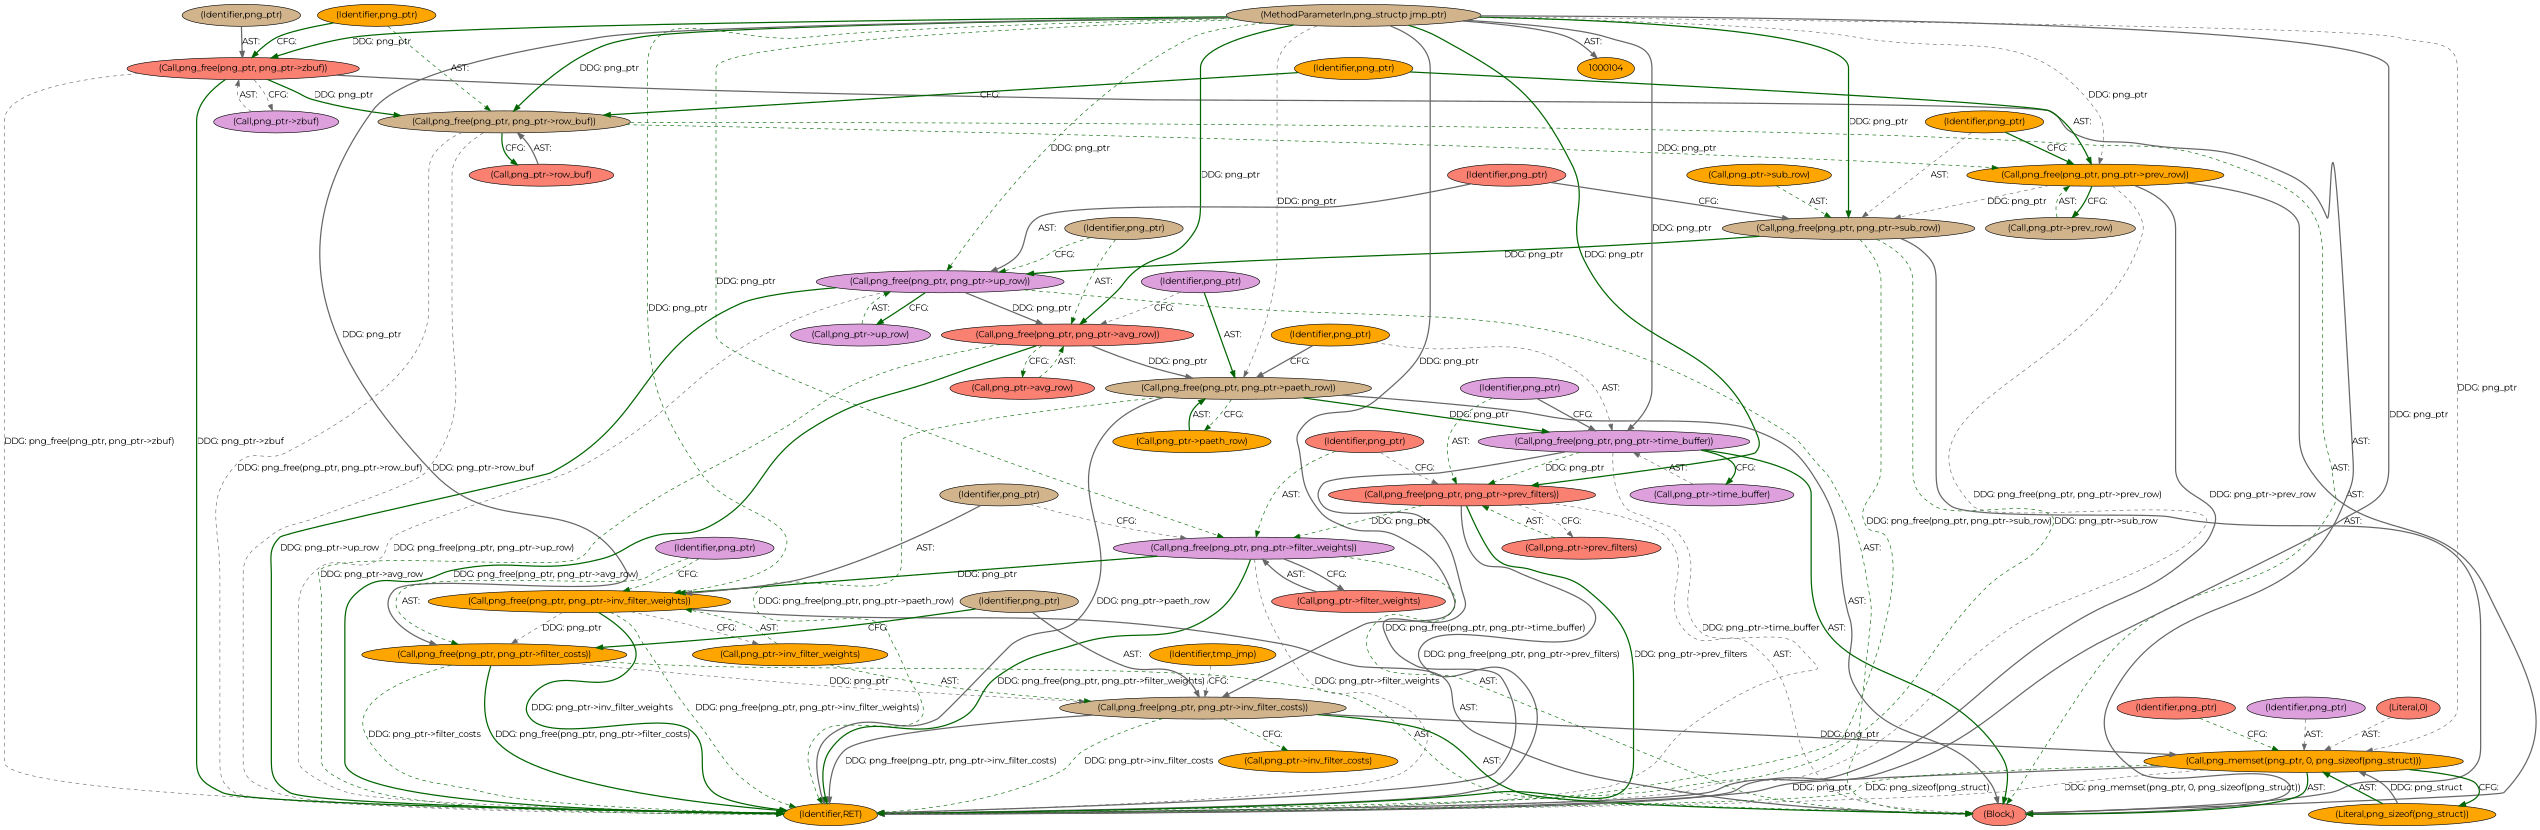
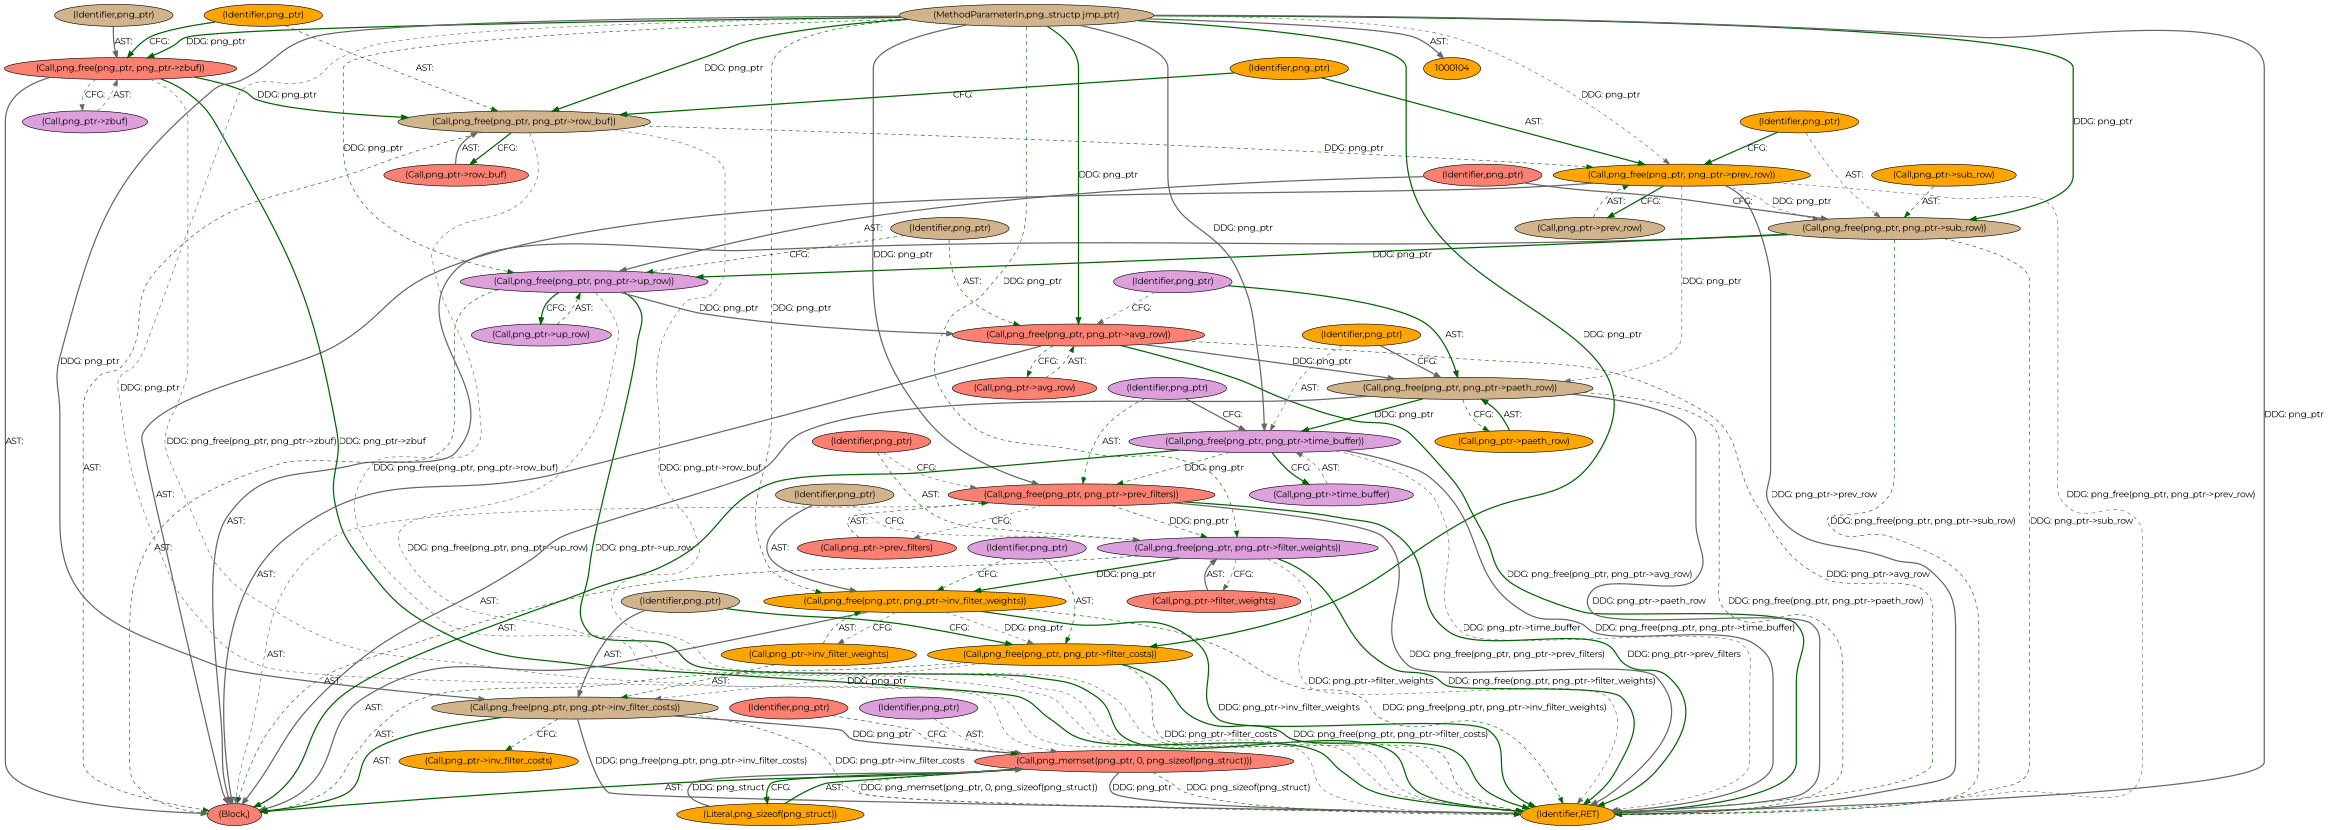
  digraph {
    fontname=Montserrat
    node [fillcolor=orange fontname=Montserrat style=filled]
    edge [color=darkgreen fontname=Montserrat style=dashed]
    n1 [label="(Call,png_free(png_ptr, png_ptr->prev_row))"]
    n2 [fillcolor=tan label="(Call,png_free(png_ptr, png_ptr->sub_row))"]
    n3 [label="(Identifier,RET)"]
    n4 [fillcolor=tan label="(Call,png_ptr->prev_row)"]
    n5 [fillcolor=salmon label="(Block,)"]
    n6 [fillcolor=plum label="(Call,png_free(png_ptr, png_ptr->up_row))"]
    n7 [fillcolor=tan label="(Call,png_free(png_ptr, png_ptr->row_buf))"]
    n8 [fillcolor=salmon label="(Call,png_ptr->row_buf)"]
    n9 [fillcolor=salmon label="(Call,png_free(png_ptr, png_ptr->zbuf))"]
    n10 [fillcolor=plum label="(Call,png_ptr->zbuf)"]
    n11 [fillcolor=tan label="(MethodParameterIn,png_structp jmp_ptr)"]
    n12 [fillcolor=salmon label="(Call,png_free(png_ptr, png_ptr->avg_row))"]
    n13 [fillcolor=tan label="(Call,png_free(png_ptr, png_ptr->paeth_row))"]
    n14 [fillcolor=plum label="(Call,png_free(png_ptr, png_ptr->time_buffer))"]
    n15 [fillcolor=salmon label="(Call,png_free(png_ptr, png_ptr->prev_filters))"]
    n16 [fillcolor=plum label="(Call,png_free(png_ptr, png_ptr->filter_weights))"]
    n17 [label="(Call,png_free(png_ptr, png_ptr->inv_filter_weights))"]
    n18 [label="(Call,png_free(png_ptr, png_ptr->filter_costs))"]
    n19 [fillcolor=tan label="(Call,png_free(png_ptr, png_ptr->inv_filter_costs))"]
-   n20 [label="(Call,png_memset(png_ptr, 0, png_sizeof(png_struct)))"]
+   n20 [fillcolor=salmon label="(Call,png_memset(png_ptr, 0, png_sizeof(png_struct)))"]
    1000104
    n22 [fillcolor=plum label="(Call,png_ptr->up_row)"]
    n23 [fillcolor=salmon label="(Call,png_ptr->avg_row)"]
    n24 [label="(Call,png_ptr->paeth_row)"]
    n25 [fillcolor=plum label="(Call,png_ptr->time_buffer)"]
    n26 [fillcolor=salmon label="(Call,png_ptr->prev_filters)"]
    n27 [fillcolor=salmon label="(Call,png_ptr->filter_weights)"]
    n28 [label="(Call,png_ptr->inv_filter_weights)"]
    n29 [label="(Call,png_ptr->inv_filter_costs)"]
    n30 [label="(Literal,png_sizeof(png_struct))"]
    n31 [label="(Call,png_ptr->sub_row)"]
    n32 [label="(Identifier,png_ptr)"]
    n33 [fillcolor=plum label="(Identifier,png_ptr)"]
    n34 [fillcolor=plum label="(Identifier,png_ptr)"]
    n35 [fillcolor=tan label="(Identifier,png_ptr)"]
    n36 [fillcolor=salmon label="(Identifier,png_ptr)"]
    n37 [fillcolor=tan label="(Identifier,png_ptr)"]
    n38 [fillcolor=salmon label="(Identifier,png_ptr)"]
    n39 [fillcolor=tan label="(Identifier,png_ptr)"]
    n40 [fillcolor=plum label="(Identifier,png_ptr)"]
    n41 [label="(Identifier,png_ptr)"]
    n42 [label="(Identifier,png_ptr)"]
    n43 [fillcolor=plum label="(Identifier,png_ptr)"]
-   n44 [fillcolor=salmon label="(Literal,0)"]
    n45 [fillcolor=salmon label="(Identifier,png_ptr)"]
    n46 [fillcolor=tan label="(Identifier,png_ptr)"]
    n47 [label="(Identifier,png_ptr)"]
-   n48 [label="(Identifier,tmp_jmp)"]
    n1 -> n2 [color=gray40 label="DDG: png_ptr"]
    n1 -> n3 [color=gray40 label="DDG: png_free(png_ptr, png_ptr->prev_row)"]
    n1 -> n3 [color=gray40 label="DDG: png_ptr->prev_row" style=bold]
    n1 -> n4 [label="CFG: " style=bold]
    n1 -> n5 [color=gray40 label="AST: " style=bold]
    n2 -> n3 [label="DDG: png_free(png_ptr, png_ptr->sub_row)"]
    n2 -> n3 [label="DDG: png_ptr->sub_row"]
    n2 -> n5 [color=gray40 label="AST: " style=bold]
    n2 -> n6 [label="DDG: png_ptr" style=bold]
    n4 -> n1 [label="AST: "]
    n6 -> n3 [label="DDG: png_ptr->up_row" style=bold]
    n6 -> n3 [color=gray40 label="DDG: png_free(png_ptr, png_ptr->up_row)"]
    n6 -> n5 [label="AST: "]
    n6 -> n12 [color=gray40 label="DDG: png_ptr" style=bold]
    n6 -> n22 [label="CFG: " style=bold]
    n7 -> n1 [label="DDG: png_ptr"]
    n7 -> n3 [color=gray40 label="DDG: png_free(png_ptr, png_ptr->row_buf)"]
    n7 -> n3 [color=gray40 label="DDG: png_ptr->row_buf"]
    n7 -> n5 [label="AST: "]
    n7 -> n8 [label="CFG: " style=bold]
    n8 -> n7 [color=gray40 label="AST: " style=bold]
    n9 -> n3 [color=gray40 label="DDG: png_free(png_ptr, png_ptr->zbuf)"]
    n9 -> n3 [label="DDG: png_ptr->zbuf" style=bold]
    n9 -> n5 [color=gray40 label="AST: " style=bold]
    n9 -> n7 [label="DDG: png_ptr" style=bold]
    n9 -> n10 [color=gray40 label="CFG: "]
    n10 -> n9 [color=gray40 label="AST: "]
    n11 -> n1 [color=gray40 label="DDG: png_ptr"]
    n11 -> n2 [label="DDG: png_ptr" style=bold]
    n11 -> n3 [color=gray40 label="DDG: png_ptr" style=bold]
    n11 -> n6 [label="DDG: png_ptr"]
    n11 -> n7 [label="DDG: png_ptr" style=bold]
    n11 -> n9 [label="DDG: png_ptr" style=bold]
    n11 -> n12 [label="DDG: png_ptr" style=bold]
-   n11 -> n13 [color=gray40 label="DDG: png_ptr"]
+   n1 -> n13 [color=gray40 label="DDG: png_ptr"]
    n11 -> n14 [color=gray40 label="DDG: png_ptr" style=bold]
-   n11 -> n15 [label="DDG: png_ptr" style=bold]
+   n11 -> n15 [color=gray40 label="DDG: png_ptr" style=bold]
    n11 -> n16 [label="DDG: png_ptr"]
    n11 -> n17 [label="DDG: png_ptr"]
-   n11 -> n18 [color=gray40 label="DDG: png_ptr" style=bold]
+   n11 -> n18 [label="DDG: png_ptr" style=bold]
    n11 -> n19 [color=gray40 label="DDG: png_ptr" style=bold]
    n11 -> n20 [color=gray40 label="DDG: png_ptr"]
    n11 -> 1000104 [color=gray40 label="AST: " style=bold]
    n12 -> n3 [label="DDG: png_free(png_ptr, png_ptr->avg_row)" style=bold]
    n12 -> n3 [label="DDG: png_ptr->avg_row"]
+   n12 -> n5 [color=gray40 label="AST: " style=bold]
    n12 -> n13 [color=gray40 label="DDG: png_ptr" style=bold]
    n12 -> n23 [label="CFG: "]
    n13 -> n3 [color=gray40 label="DDG: png_ptr->paeth_row" style=bold]
    n13 -> n3 [label="DDG: png_free(png_ptr, png_ptr->paeth_row)"]
    n13 -> n5 [color=gray40 label="AST: " style=bold]
    n13 -> n14 [label="DDG: png_ptr" style=bold]
    n13 -> n24 [label="CFG: "]
    n14 -> n3 [color=gray40 label="DDG: png_ptr->time_buffer"]
    n14 -> n3 [color=gray40 label="DDG: png_free(png_ptr, png_ptr->time_buffer)" style=bold]
    n14 -> n5 [label="AST: " style=bold]
    n14 -> n15 [label="DDG: png_ptr"]
    n14 -> n25 [label="CFG: " style=bold]
    n15 -> n3 [color=gray40 label="DDG: png_free(png_ptr, png_ptr->prev_filters)" style=bold]
    n15 -> n3 [label="DDG: png_ptr->prev_filters" style=bold]
    n15 -> n5 [color=gray40 label="AST: "]
    n15 -> n16 [label="DDG: png_ptr"]
    n15 -> n26 [color=gray40 label="CFG: "]
    n16 -> n3 [color=gray40 label="DDG: png_ptr->filter_weights"]
    n16 -> n3 [label="DDG: png_free(png_ptr, png_ptr->filter_weights)" style=bold]
    n16 -> n5 [label="AST: "]
    n16 -> n17 [label="DDG: png_ptr" style=bold]
-   n16 -> n27 [color=gray40 label="CFG: " style=bold]
+   n16 -> n27 [color=gray40 label="CFG: "]
    n17 -> n3 [label="DDG: png_ptr->inv_filter_weights" style=bold]
    n17 -> n3 [label="DDG: png_free(png_ptr, png_ptr->inv_filter_weights)"]
    n17 -> n5 [color=gray40 label="AST: " style=bold]
    n17 -> n18 [color=gray40 label="DDG: png_ptr"]
    n17 -> n28 [color=gray40 label="CFG: "]
    n18 -> n3 [label="DDG: png_ptr->filter_costs"]
    n18 -> n3 [label="DDG: png_free(png_ptr, png_ptr->filter_costs)" style=bold]
    n18 -> n5 [label="AST: "]
    n18 -> n19 [color=gray40 label="DDG: png_ptr"]
    n19 -> n3 [label="DDG: png_ptr->inv_filter_costs"]
    n19 -> n3 [color=gray40 label="DDG: png_free(png_ptr, png_ptr->inv_filter_costs)" style=bold]
    n19 -> n5 [label="AST: " style=bold]
    n19 -> n20 [color=gray40 label="DDG: png_ptr" style=bold]
    n19 -> n29 [label="CFG: "]
    n20 -> n3 [color=gray40 label="DDG: png_memset(png_ptr, 0, png_sizeof(png_struct))"]
    n20 -> n3 [color=gray40 label="DDG: png_ptr" style=bold]
    n20 -> n3 [label="DDG: png_sizeof(png_struct)"]
    n20 -> n5 [label="AST: " style=bold]
    n20 -> n30 [label="CFG: " style=bold]
    n22 -> n6 [label="AST: "]
    n23 -> n12 [label="AST: "]
    n24 -> n13 [label="AST: " style=bold]
    n25 -> n14 [color=gray40 label="AST: "]
    n26 -> n15 [label="AST: "]
    n27 -> n16 [color=gray40 label="AST: " style=bold]
    n28 -> n17 [label="AST: "]
    n28 -> n19 [label="AST: "]
    n30 -> n20 [label="AST: " style=bold]
    n30 -> n20 [color=gray40 label="DDG: png_struct" style=bold]
    n31 -> n2 [label="AST: "]
    n32 -> n13 [color=gray40 label="CFG: " style=bold]
    n32 -> n14 [color=gray40 label="AST: "]
    n33 -> n17 [label="CFG: "]
    n33 -> n18 [label="AST: "]
    n34 -> n12 [color=gray40 label="CFG: "]
    n34 -> n13 [label="AST: " style=bold]
    n35 -> n6 [label="CFG: "]
    n35 -> n12 [label="AST: "]
    n36 -> n2 [color=gray40 label="CFG: " style=bold]
    n36 -> n6 [color=gray40 label="AST: " style=bold]
    n37 -> n9 [color=gray40 label="AST: " style=bold]
    n38 -> n15 [color=gray40 label="CFG: "]
    n38 -> n16 [label="AST: "]
    n39 -> n16 [color=gray40 label="CFG: "]
    n39 -> n17 [color=gray40 label="AST: " style=bold]
    n40 -> n20 [color=gray40 label="AST: "]
    n41 -> n1 [label="AST: " style=bold]
    n41 -> n7 [label="CFG: " style=bold]
    n42 -> n7 [label="AST: "]
    n42 -> n9 [label="CFG: " style=bold]
    n43 -> n14 [color=gray40 label="CFG: " style=bold]
    n43 -> n15 [label="AST: "]
-   n44 -> n20 [color=gray40 label="AST: "]
    n45 -> n20 [label="CFG: "]
    n46 -> n18 [label="CFG: " style=bold]
    n46 -> n19 [color=gray40 label="AST: " style=bold]
    n47 -> n1 [label="CFG: " style=bold]
    n47 -> n2 [color=gray40 label="AST: "]
-   n48 -> n19 [color=gray40 label="CFG: "]
  }
